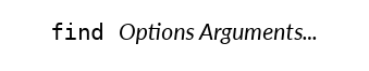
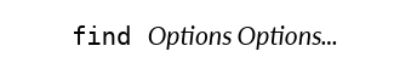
  digraph {
    fontname=Lato
-   n1 [label=< 	    <font face="monospace">find </font><i>Options Arguments...</i>     > shape=plaintext fontname=Lato]
+   n1 [label=< 	    <font face="monospace">find </font><i>Options Options...</i>     > shape=plaintext fontname=Lato]
  }
